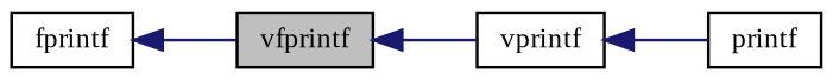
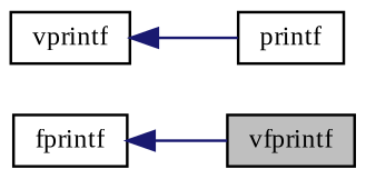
  digraph {
    fontname="Liberation Serif"
    rankdir=LR
    node [color=black fillcolor=white fontname="Liberation Serif" fontsize=10 shape=record style=filled]
    edge [color=midnightblue dir=back fontname="Liberation Serif" fontsize=10 labelfontname=Helvetica labelfontsize=10 style=solid]
    n1 [fillcolor=grey75 fontcolor=black height=0.2 label=vfprintf width=0.4]
    n2 [height=0.2 label=vprintf width=0.4]
    n3 [height=0.2 label=fprintf width=0.4]
    n4 [height=0.2 label=printf width=0.4]
-   n1 -> n2
    n2 -> n4
    n3 -> n1
  }
